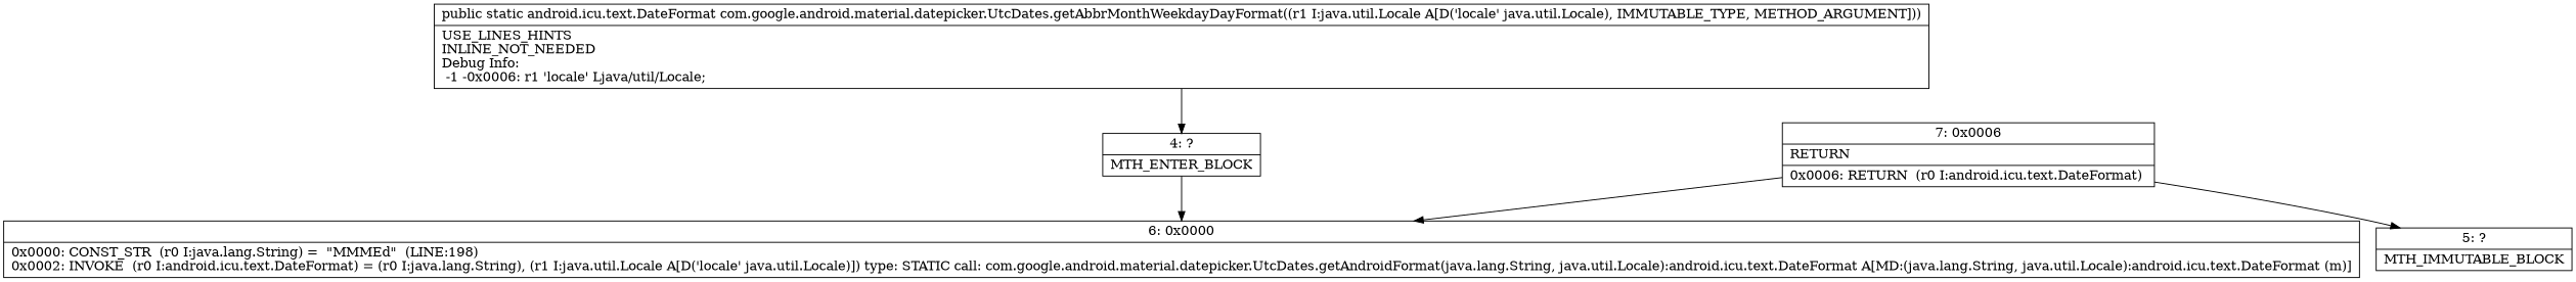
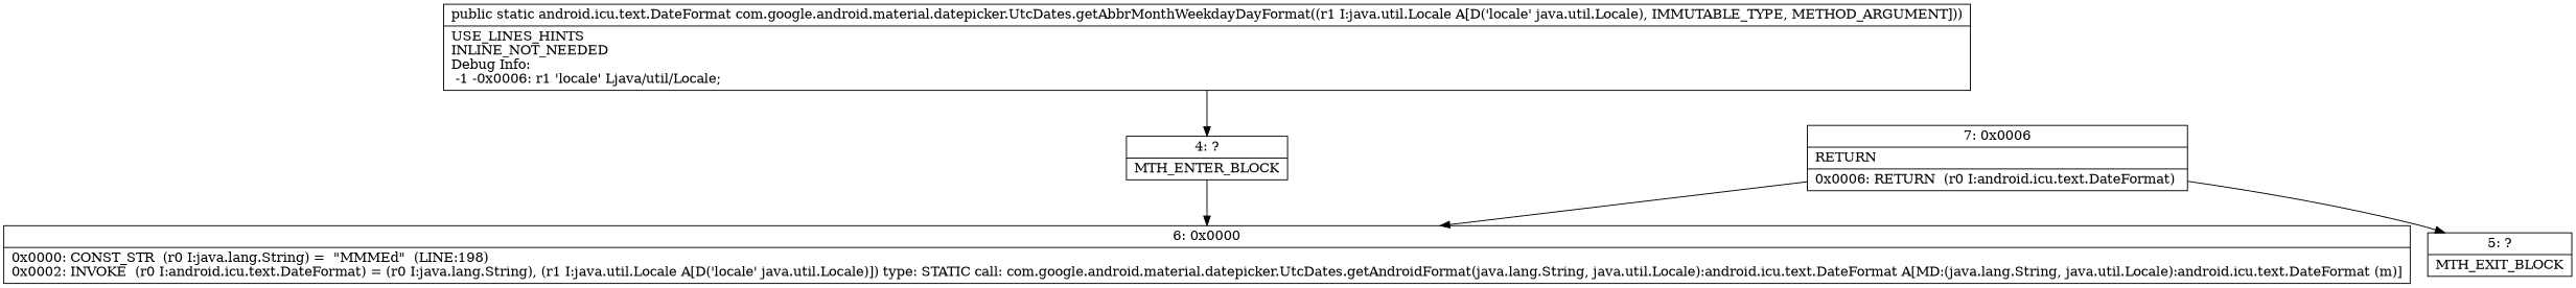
  digraph {
    node [shape=record]
    n1 [label="{4\:\ ?|MTH_ENTER_BLOCK\l}"]
    n2 [label="{6\:\ 0x0000|0x0000: CONST_STR  (r0 I:java.lang.String) =  \"MMMEd\"  (LINE:198)\l0x0002: INVOKE  (r0 I:android.icu.text.DateFormat) = (r0 I:java.lang.String), (r1 I:java.util.Locale A[D('locale' java.util.Locale)]) type: STATIC call: com.google.android.material.datepicker.UtcDates.getAndroidFormat(java.lang.String, java.util.Locale):android.icu.text.DateFormat A[MD:(java.lang.String, java.util.Locale):android.icu.text.DateFormat (m)]\l}"]
    n3 [label="{7\:\ 0x0006|RETURN\l|0x0006: RETURN  (r0 I:android.icu.text.DateFormat) \l}"]
-   n4 [label="{5\:\ ?|MTH_IMMUTABLE_BLOCK\l}"]
+   n4 [label="{5\:\ ?|MTH_EXIT_BLOCK\l}"]
    n5 [label="{public static android.icu.text.DateFormat com.google.android.material.datepicker.UtcDates.getAbbrMonthWeekdayDayFormat((r1 I:java.util.Locale A[D('locale' java.util.Locale), IMMUTABLE_TYPE, METHOD_ARGUMENT]))  | USE_LINES_HINTS\lINLINE_NOT_NEEDED\lDebug Info:\l  \-1 \-0x0006: r1 'locale' Ljava\/util\/Locale;\l}"]
    n1 -> n2
    n3 -> n2
    n3 -> n4
    n5 -> n1
  }
